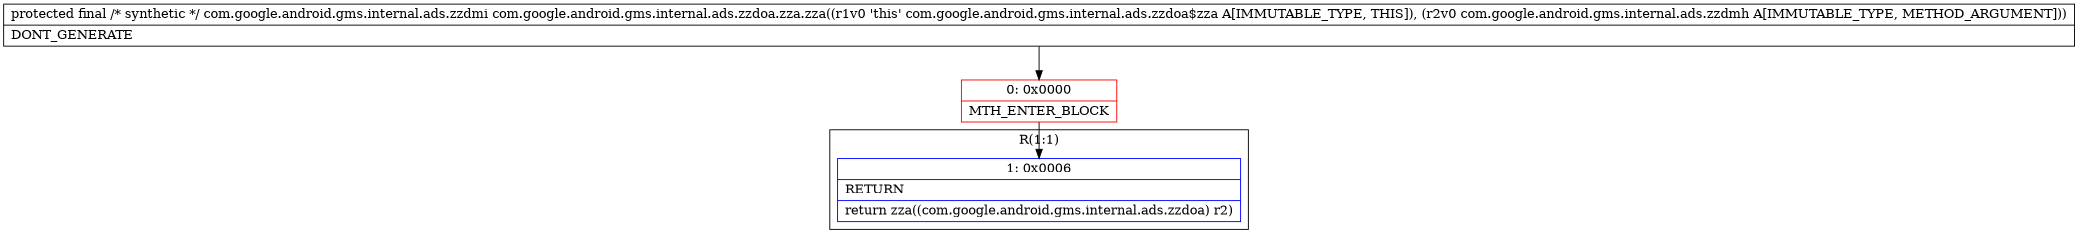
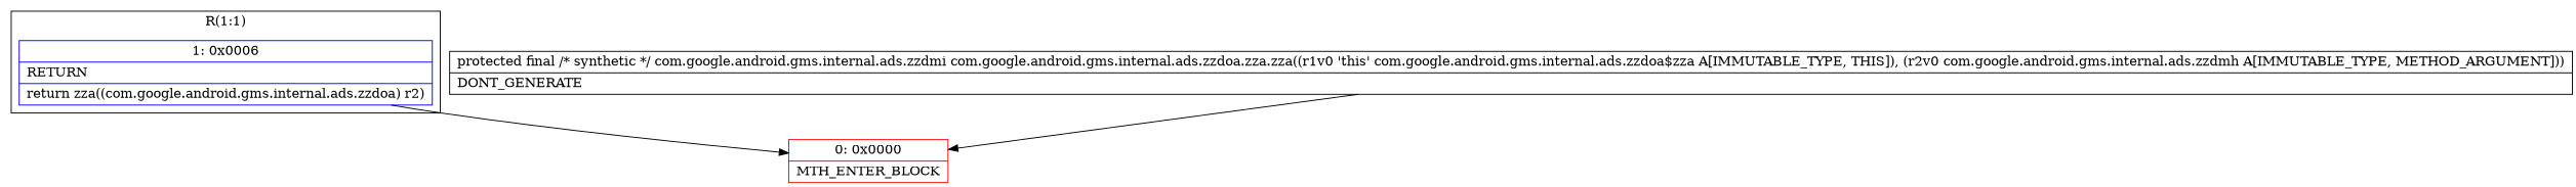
  digraph {
    node [shape=record]
    n1 [color=blue label="{1\:\ 0x0006|RETURN\l|return zza((com.google.android.gms.internal.ads.zzdoa) r2)\l}"]
    n2 [color=red label="{0\:\ 0x0000|MTH_ENTER_BLOCK\l}"]
    n3 [label="{protected final \/* synthetic *\/ com.google.android.gms.internal.ads.zzdmi com.google.android.gms.internal.ads.zzdoa.zza.zza((r1v0 'this' com.google.android.gms.internal.ads.zzdoa$zza A[IMMUTABLE_TYPE, THIS]), (r2v0 com.google.android.gms.internal.ads.zzdmh A[IMMUTABLE_TYPE, METHOD_ARGUMENT]))  | DONT_GENERATE\l}"]
    subgraph cluster_1 {
      label="R(1:1)"
      n1
    }
-   n2 -> n1
+   n1 -> n2
    n3 -> n2
  }
